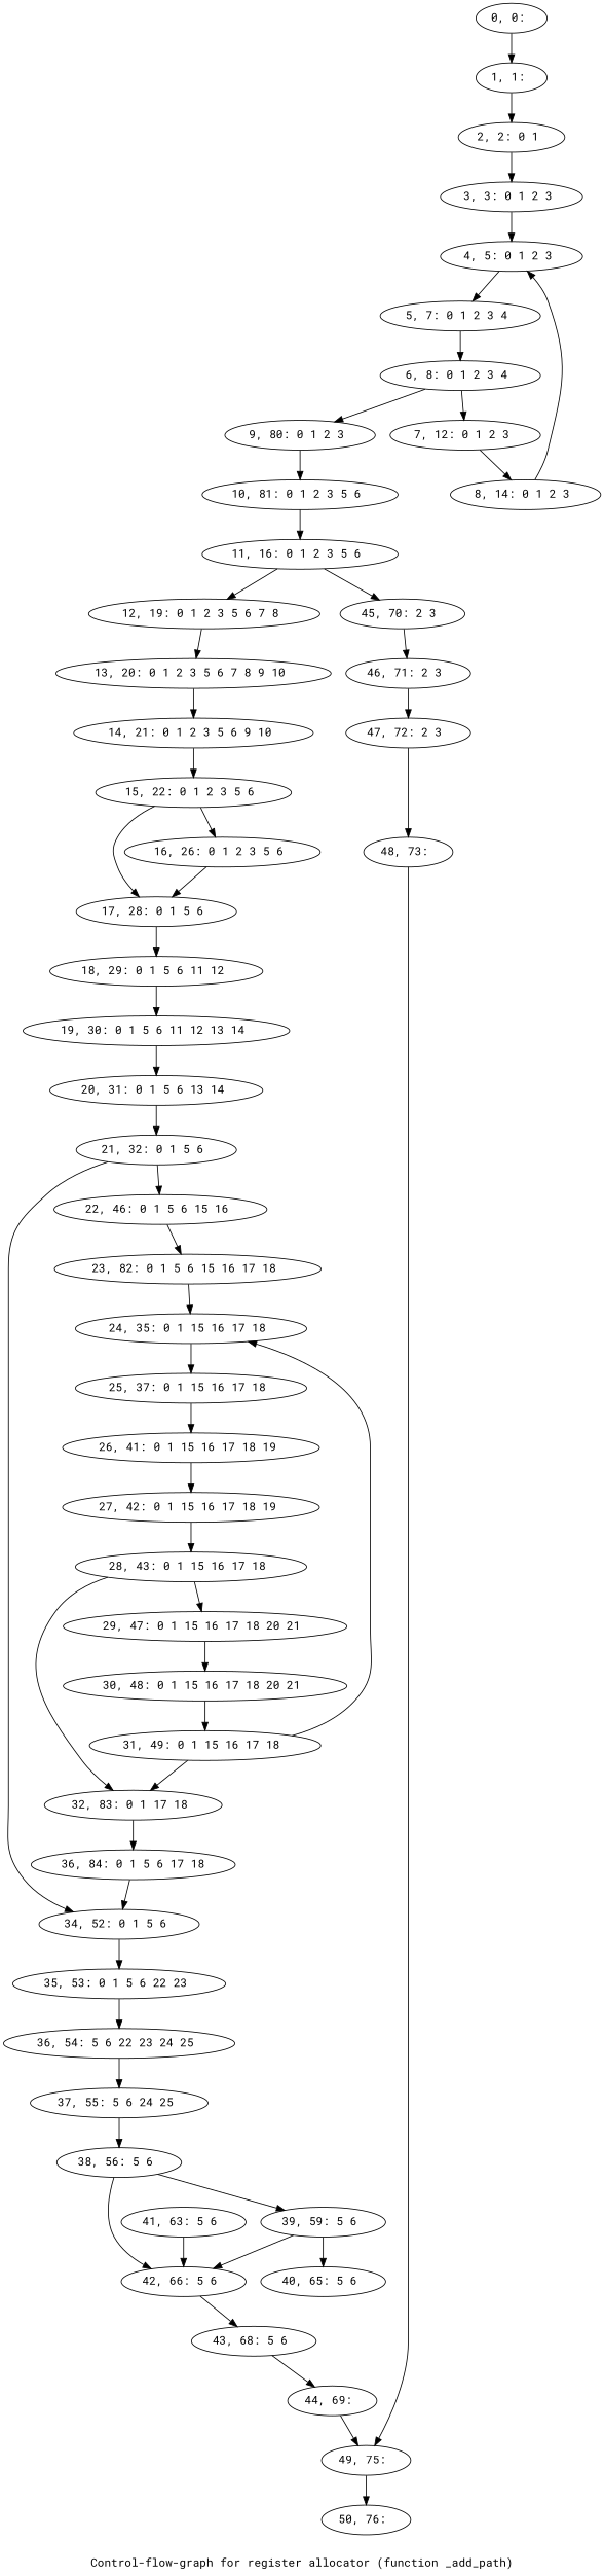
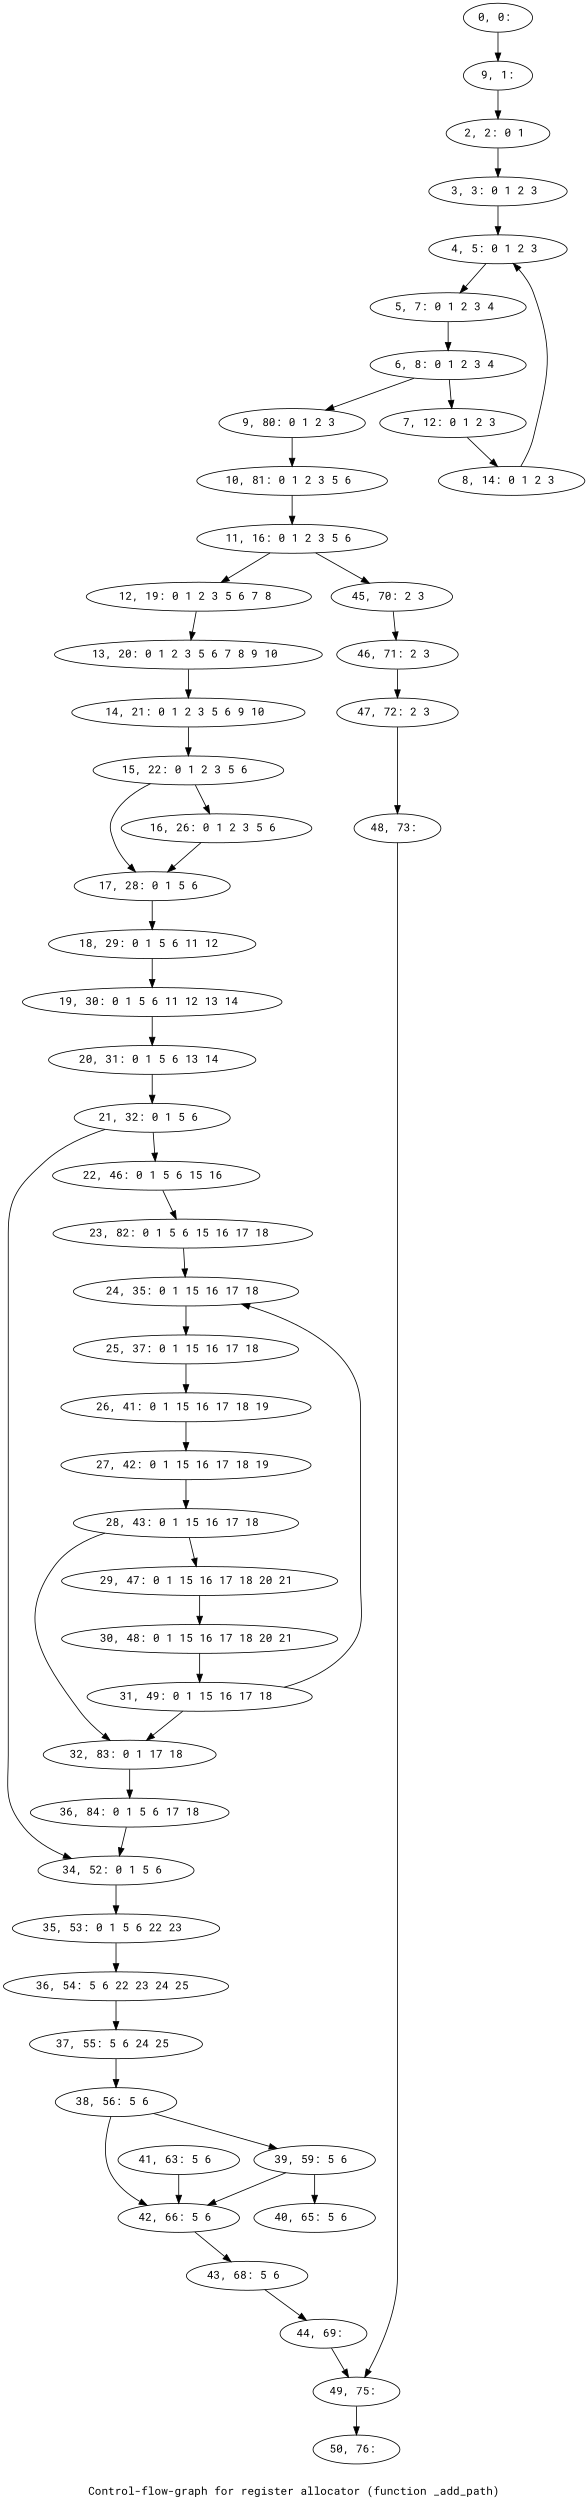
  digraph {
    fontname="Roboto Mono"
    label="Control-flow-graph for register allocator (function _add_path)"
    node [fontname="Roboto Mono"]
    edge [fontname="Roboto Mono"]
    n1 [label="0, 0: "]
-   n2 [label="1, 1: "]
+   n2 [label="9, 1:"]
    n3 [label="2, 2: 0 1 "]
    n4 [label="3, 3: 0 1 2 3 "]
    n5 [label="4, 5: 0 1 2 3 "]
    n6 [label="5, 7: 0 1 2 3 4 "]
    n7 [label="6, 8: 0 1 2 3 4 "]
    n8 [label="7, 12: 0 1 2 3 "]
    n9 [label="9, 80: 0 1 2 3 "]
    n10 [label="8, 14: 0 1 2 3 "]
    n11 [label="10, 81: 0 1 2 3 5 6 "]
    n12 [label="11, 16: 0 1 2 3 5 6 "]
    n13 [label="12, 19: 0 1 2 3 5 6 7 8 "]
    n14 [label="45, 70: 2 3 "]
    n15 [label="13, 20: 0 1 2 3 5 6 7 8 9 10 "]
    n16 [label="46, 71: 2 3 "]
    n17 [label="14, 21: 0 1 2 3 5 6 9 10 "]
    n18 [label="15, 22: 0 1 2 3 5 6 "]
    n19 [label="16, 26: 0 1 2 3 5 6 "]
    n20 [label="17, 28: 0 1 5 6 "]
    n21 [label="18, 29: 0 1 5 6 11 12 "]
    n22 [label="19, 30: 0 1 5 6 11 12 13 14 "]
    n23 [label="20, 31: 0 1 5 6 13 14 "]
    n24 [label="21, 32: 0 1 5 6 "]
    n25 [label="22, 46: 0 1 5 6 15 16 "]
    n26 [label="34, 52: 0 1 5 6 "]
    n27 [label="23, 82: 0 1 5 6 15 16 17 18 "]
    n28 [label="35, 53: 0 1 5 6 22 23 "]
    n29 [label="24, 35: 0 1 15 16 17 18 "]
    n30 [label="25, 37: 0 1 15 16 17 18 "]
    n31 [label="26, 41: 0 1 15 16 17 18 19 "]
    n32 [label="27, 42: 0 1 15 16 17 18 19 "]
    n33 [label="28, 43: 0 1 15 16 17 18 "]
    n34 [label="29, 47: 0 1 15 16 17 18 20 21 "]
    n35 [label="32, 83: 0 1 17 18 "]
    n36 [label="30, 48: 0 1 15 16 17 18 20 21 "]
    n37 [label="36, 84: 0 1 5 6 17 18"]
    n38 [label="31, 49: 0 1 15 16 17 18 "]
    n39 [label="36, 54: 5 6 22 23 24 25 "]
    n40 [label="37, 55: 5 6 24 25 "]
    n41 [label="38, 56: 5 6 "]
    n42 [label="39, 59: 5 6 "]
    n43 [label="42, 66: 5 6 "]
    n44 [label="40, 65: 5 6 "]
    n45 [label="43, 68: 5 6 "]
    n46 [label="41, 63: 5 6 "]
    n47 [label="44, 69: "]
    n48 [label="49, 75: "]
    n49 [label="50, 76: "]
    n50 [label="47, 72: 2 3 "]
    n51 [label="48, 73: "]
    n1 -> n2
    n2 -> n3
    n3 -> n4
    n4 -> n5
    n5 -> n6
    n6 -> n7
    n7 -> n8
    n7 -> n9
    n8 -> n10
    n9 -> n11
    n10 -> n5
    n11 -> n12
    n12 -> n13
    n12 -> n14
    n13 -> n15
    n14 -> n16
    n15 -> n17
    n16 -> n50
    n17 -> n18
    n18 -> n19
    n18 -> n20
    n19 -> n20
    n20 -> n21
    n21 -> n22
    n22 -> n23
    n23 -> n24
    n24 -> n25
    n24 -> n26
    n25 -> n27
    n26 -> n28
    n27 -> n29
    n28 -> n39
    n29 -> n30
    n30 -> n31
    n31 -> n32
    n32 -> n33
    n33 -> n34
    n33 -> n35
    n34 -> n36
    n35 -> n37
    n36 -> n38
    n37 -> n26
    n38 -> n29
    n38 -> n35
    n39 -> n40
    n40 -> n41
    n41 -> n42
    n41 -> n43
    n42 -> n43
    n42 -> n44
    n43 -> n45
    n45 -> n47
    n46 -> n43
    n47 -> n48
    n48 -> n49
    n50 -> n51
    n51 -> n48
  }
